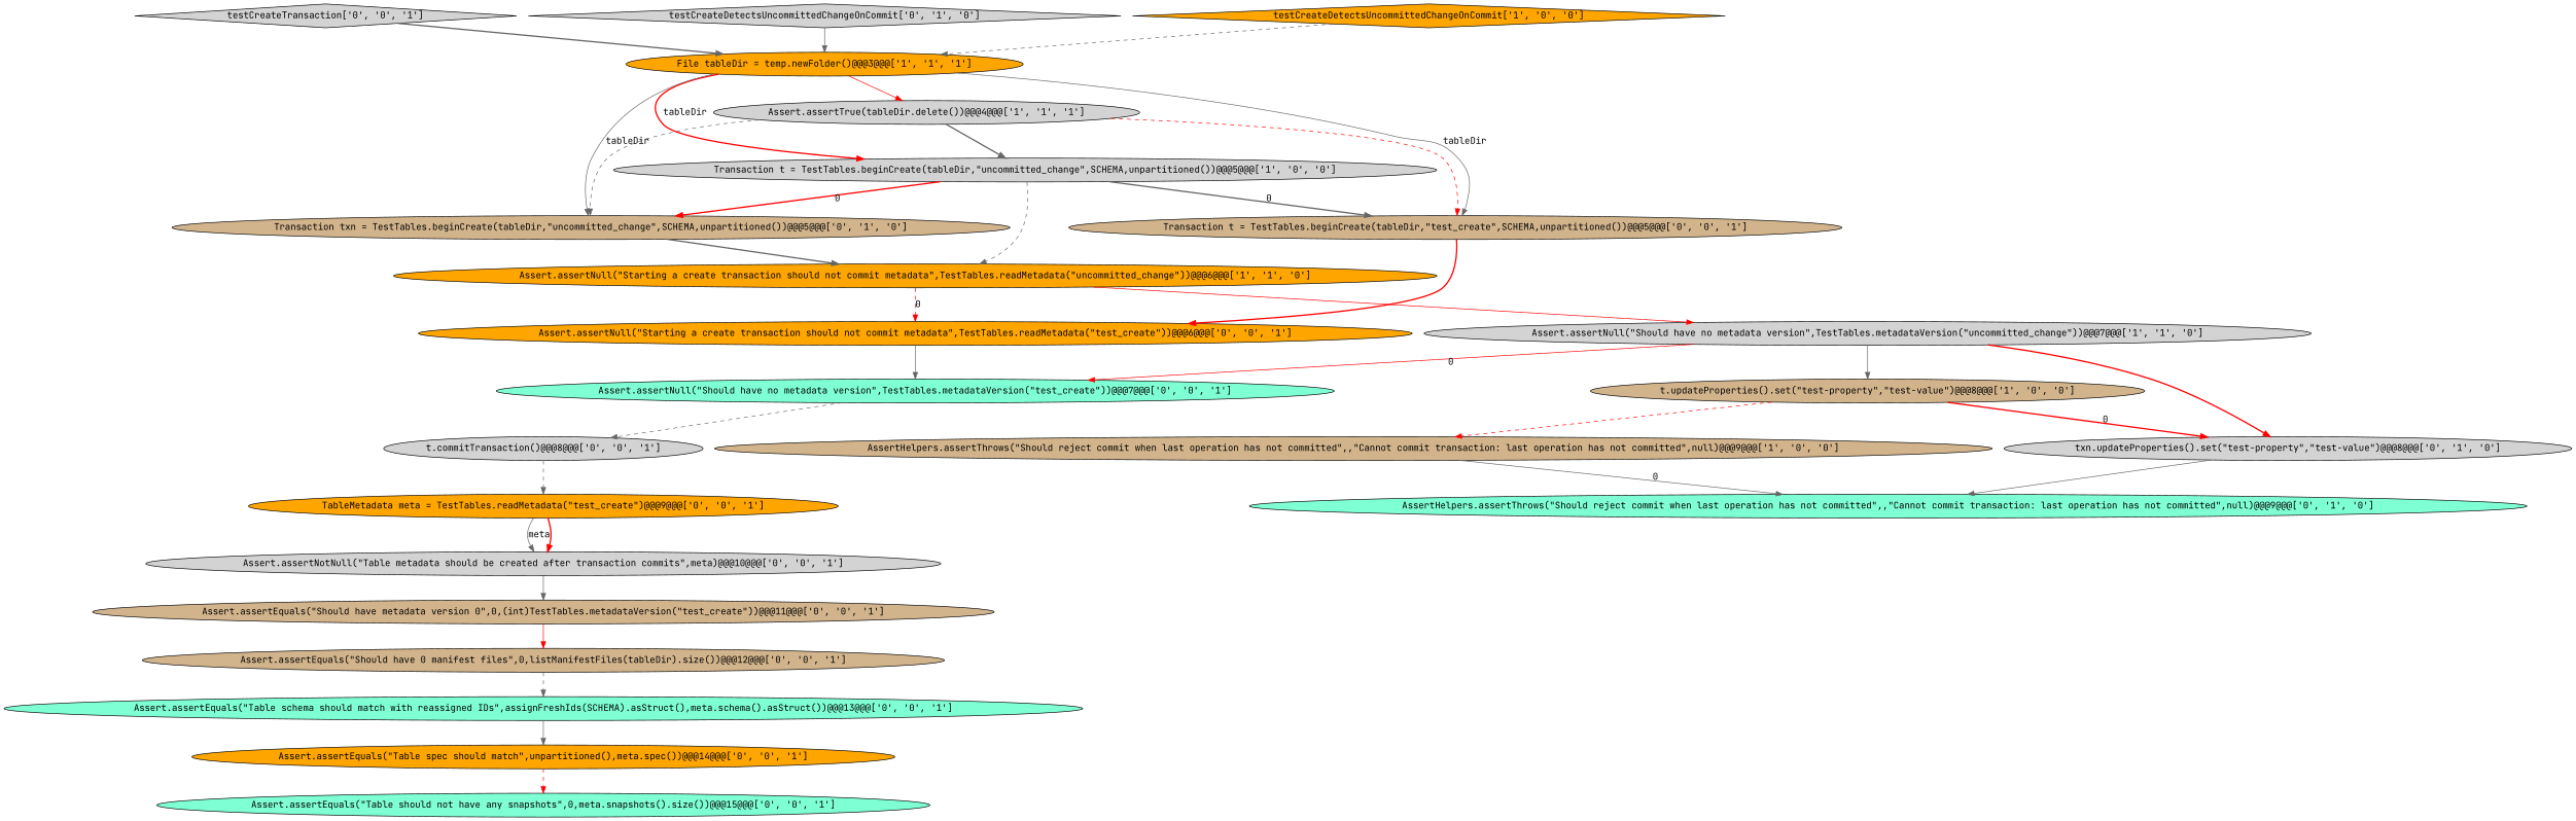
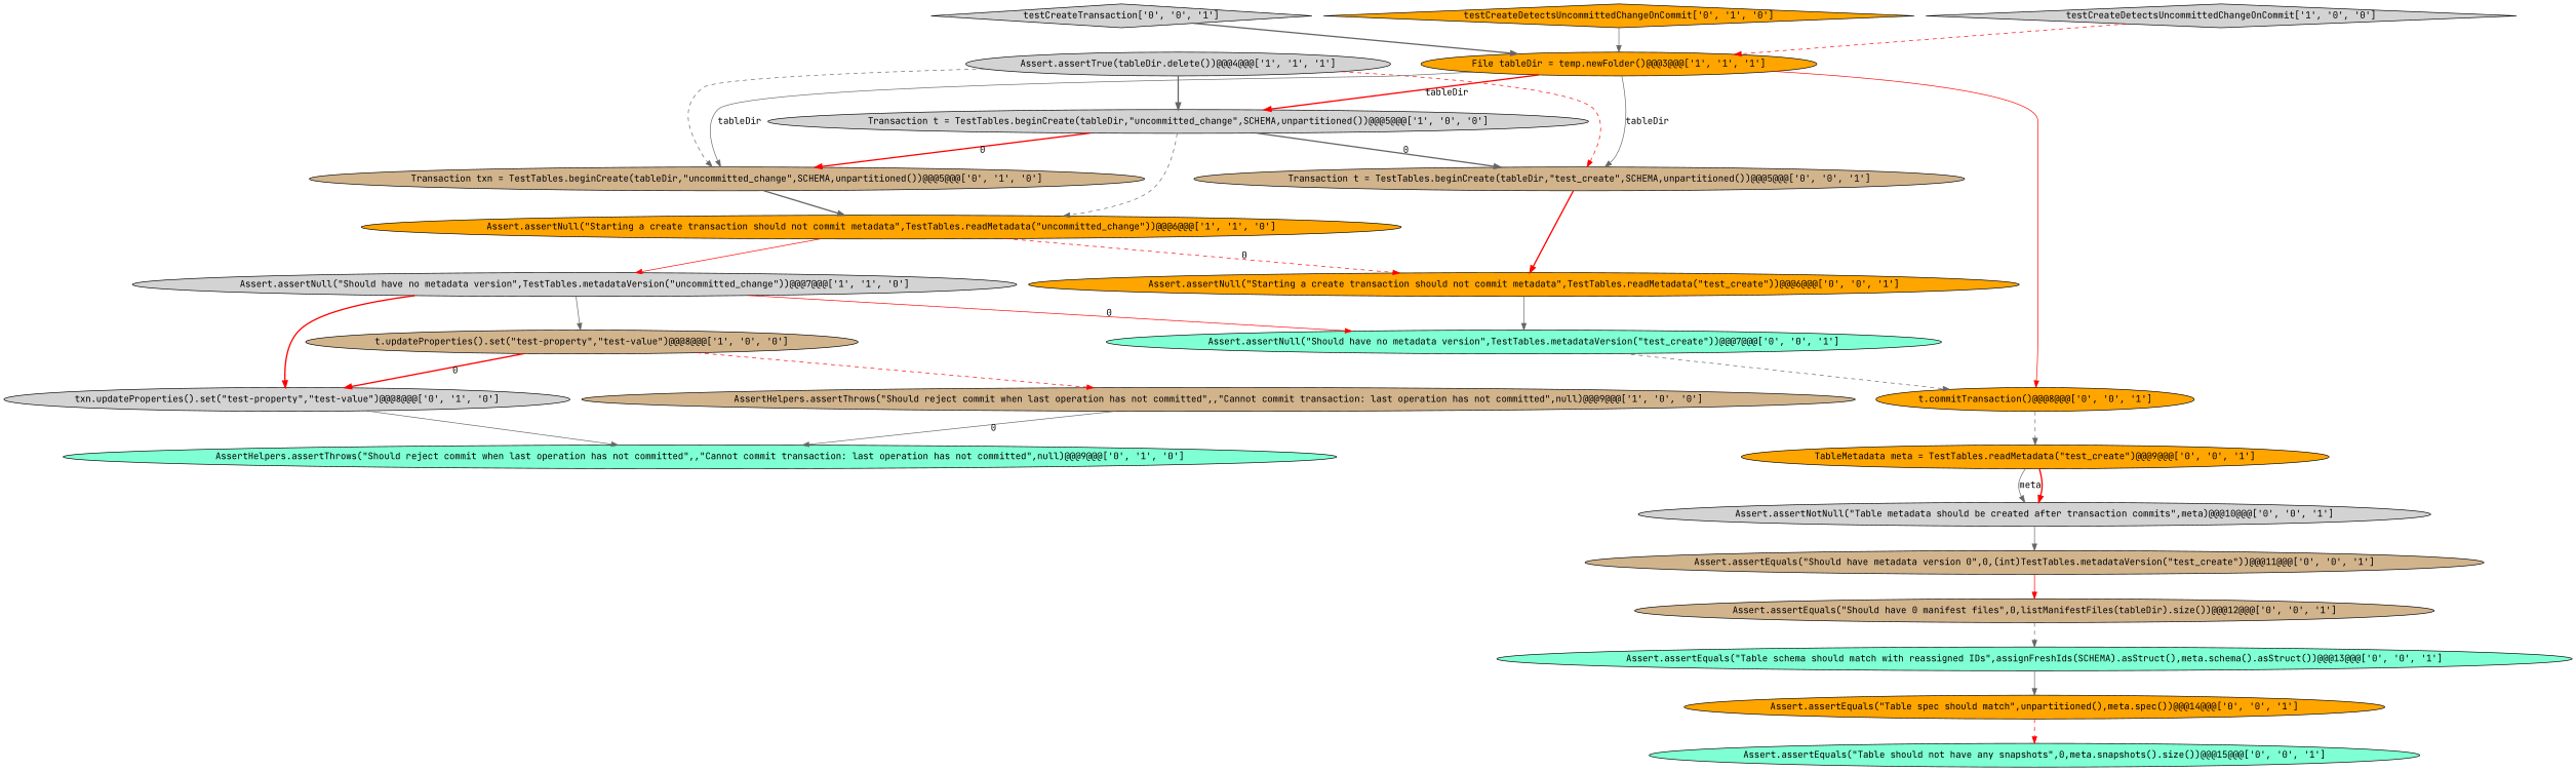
  digraph {
    fontname="JetBrains Mono"
    node [fillcolor=lightgrey fontname="JetBrains Mono" shape=ellipse style=filled]
    edge [color=gray40 fontname="JetBrains Mono" style=solid]
    n1 [label="Assert.assertTrue(tableDir.delete())@@@4@@@['1', '1', '1']"]
    n2 [label="Transaction t = TestTables.beginCreate(tableDir,\"uncommitted_change\",SCHEMA,unpartitioned())@@@5@@@['1', '0', '0']"]
    n3 [fillcolor=tan label="Transaction t = TestTables.beginCreate(tableDir,\"test_create\",SCHEMA,unpartitioned())@@@5@@@['0', '0', '1']"]
    n4 [fillcolor=tan label="Transaction txn = TestTables.beginCreate(tableDir,\"uncommitted_change\",SCHEMA,unpartitioned())@@@5@@@['0', '1', '0']"]
    n5 [fillcolor=orange label="Assert.assertNull(\"Starting a create transaction should not commit metadata\",TestTables.readMetadata(\"uncommitted_change\"))@@@6@@@['1', '1', '0']"]
    n6 [fillcolor=orange label="Assert.assertNull(\"Starting a create transaction should not commit metadata\",TestTables.readMetadata(\"test_create\"))@@@6@@@['0', '0', '1']"]
    n7 [fillcolor=aquamarine label="Assert.assertEquals(\"Table schema should match with reassigned IDs\",assignFreshIds(SCHEMA).asStruct(),meta.schema().asStruct())@@@13@@@['0', '0', '1']"]
    n8 [fillcolor=orange label="Assert.assertEquals(\"Table spec should match\",unpartitioned(),meta.spec())@@@14@@@['0', '0', '1']"]
    n9 [fillcolor=aquamarine label="Assert.assertEquals(\"Table should not have any snapshots\",0,meta.snapshots().size())@@@15@@@['0', '0', '1']"]
    n10 [label="Assert.assertNull(\"Should have no metadata version\",TestTables.metadataVersion(\"uncommitted_change\"))@@@7@@@['1', '1', '0']"]
    n11 [fillcolor=aquamarine label="Assert.assertNull(\"Should have no metadata version\",TestTables.metadataVersion(\"test_create\"))@@@7@@@['0', '0', '1']"]
    n12 [fillcolor=tan label="t.updateProperties().set(\"test-property\",\"test-value\")@@@8@@@['1', '0', '0']"]
    n13 [label="txn.updateProperties().set(\"test-property\",\"test-value\")@@@8@@@['0', '1', '0']"]
    n14 [label="Assert.assertNotNull(\"Table metadata should be created after transaction commits\",meta)@@@10@@@['0', '0', '1']"]
    n15 [fillcolor=tan label="Assert.assertEquals(\"Should have metadata version 0\",0,(int)TestTables.metadataVersion(\"test_create\"))@@@11@@@['0', '0', '1']"]
    n16 [fillcolor=tan label="Assert.assertEquals(\"Should have 0 manifest files\",0,listManifestFiles(tableDir).size())@@@12@@@['0', '0', '1']"]
    n17 [label="testCreateTransaction['0', '0', '1']" shape=diamond]
    n18 [fillcolor=orange label="File tableDir = temp.newFolder()@@@3@@@['1', '1', '1']"]
    n19 [fillcolor=aquamarine label="AssertHelpers.assertThrows(\"Should reject commit when last operation has not committed\",,\"Cannot commit transaction: last operation has not committed\",null)@@@9@@@['0', '1', '0']"]
-   n20 [label="t.commitTransaction()@@@8@@@['0', '0', '1']"]
+   n20 [fillcolor=orange label="t.commitTransaction()@@@8@@@['0', '0', '1']"]
    n21 [fillcolor=orange label="TableMetadata meta = TestTables.readMetadata(\"test_create\")@@@9@@@['0', '0', '1']"]
    n22 [fillcolor=tan label="AssertHelpers.assertThrows(\"Should reject commit when last operation has not committed\",,\"Cannot commit transaction: last operation has not committed\",null)@@@9@@@['1', '0', '0']"]
-   n23 [label="testCreateDetectsUncommittedChangeOnCommit['0', '1', '0']" shape=diamond]
-   n24 [fillcolor=orange label="testCreateDetectsUncommittedChangeOnCommit['1', '0', '0']" shape=diamond]
+   n23 [fillcolor=orange label="testCreateDetectsUncommittedChangeOnCommit['0', '1', '0']" shape=diamond]
+   n24 [label="testCreateDetectsUncommittedChangeOnCommit['1', '0', '0']" shape=diamond]
    n1 -> n2 [style=bold]
    n1 -> n3 [color=red style=dashed]
    n1 -> n4 [style=dashed]
    n2 -> n3 [label=0 style=bold]
    n2 -> n4 [color=red label=0 style=bold]
    n2 -> n5 [style=dashed]
    n3 -> n6 [color=red style=bold]
    n4 -> n5 [style=bold]
    n5 -> n6 [color=red label=0 style=dashed]
    n5 -> n10 [color=red]
    n6 -> n11
    n7 -> n8
    n8 -> n9 [color=red style=dashed]
    n10 -> n11 [color=red label=0]
    n10 -> n12
    n10 -> n13 [color=red style=bold]
    n11 -> n20 [style=dashed]
    n12 -> n13 [color=red label=0 style=bold]
    n12 -> n22 [color=red style=dashed]
    n13 -> n19
    n14 -> n15
    n15 -> n16 [color=red]
    n16 -> n7 [style=dashed]
    n17 -> n18 [style=bold]
-   n18 -> n1 [color=red]
+   n18 -> n20 [color=red]
    n18 -> n2 [color=red label=tableDir style=bold]
    n18 -> n3 [label=tableDir]
    n18 -> n4 [label=tableDir]
    n20 -> n21 [style=dashed]
    n21 -> n14 [label=meta]
    n21 -> n14 [color=red style=bold]
    n22 -> n19 [label=0]
    n23 -> n18
-   n24 -> n18 [style=dashed]
+   n24 -> n18 [color=red style=dashed]
  }
